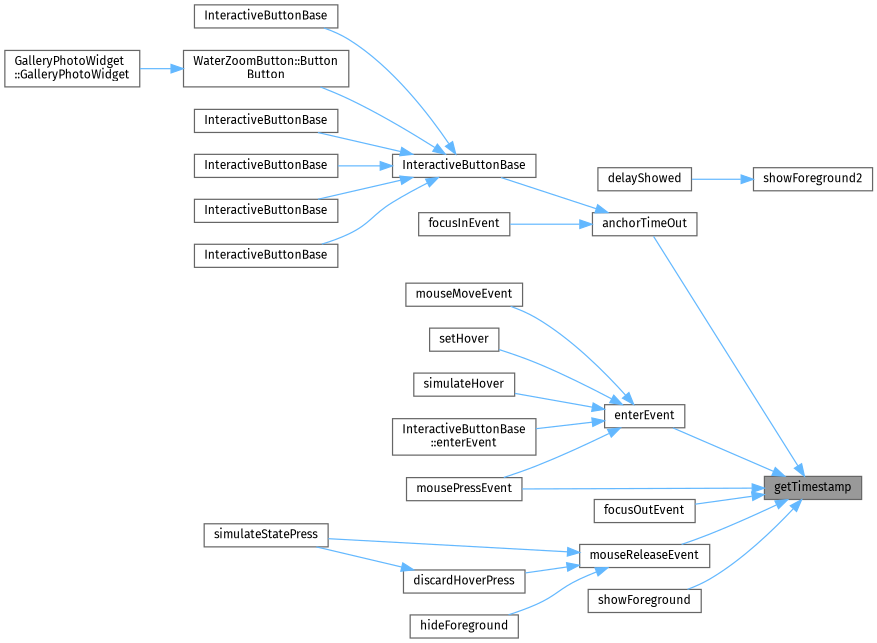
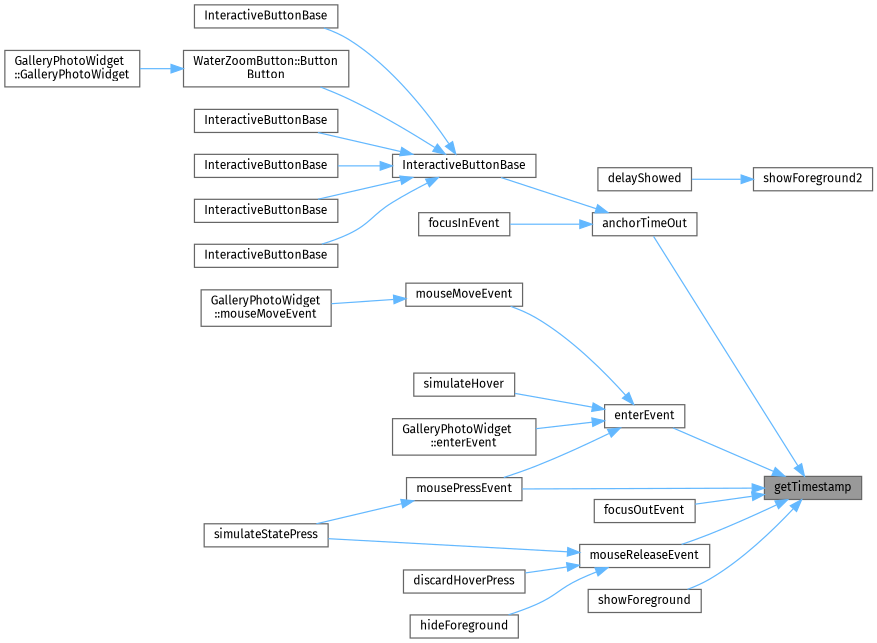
  digraph {
    fontname="Fira Sans"
    rankdir=RL
    node [color=grey40 fillcolor=white fontname="Fira Sans" fontsize=10 shape=box style=filled]
    edge [color=steelblue1 dir=back fontname="Fira Sans" fontsize=10 labelfontname=Helvetica labelfontsize=10 style=solid]
    n1 [color=gray40 fillcolor=grey60 fontcolor=black height=0.2 label=getTimestamp width=0.4]
    n2 [height=0.2 label=anchorTimeOut width=0.4]
    n3 [height=0.2 label=enterEvent width=0.4]
    n4 [height=0.2 label=mousePressEvent width=0.4]
    n5 [height=0.2 label=focusOutEvent width=0.4]
    n6 [height=0.2 label=mouseReleaseEvent width=0.4]
    n7 [height=0.2 label=showForeground width=0.4]
    n8 [height=0.2 label=InteractiveButtonBase width=0.4]
    n9 [height=0.2 label=focusInEvent width=0.4]
-   n10 [height=0.2 label="InteractiveButtonBase\l::enterEvent" width=0.4]
+   n10 [height=0.2 label="GalleryPhotoWidget\l::enterEvent" width=0.4]
    n11 [height=0.2 label=mouseMoveEvent width=0.4]
-   n12 [height=0.2 label=setHover width=0.4]
    n13 [height=0.2 label=simulateHover width=0.4]
    n14 [height=0.2 label=simulateStatePress width=0.4]
    n15 [height=0.2 label=hideForeground width=0.4]
    n16 [height=0.2 label=discardHoverPress width=0.4]
    n17 [height=0.2 label=InteractiveButtonBase width=0.4]
    n18 [height=0.2 label=InteractiveButtonBase width=0.4]
    n19 [height=0.2 label=InteractiveButtonBase width=0.4]
    n20 [height=0.2 label=InteractiveButtonBase width=0.4]
    n21 [height=0.2 label=InteractiveButtonBase width=0.4]
    n22 [height=0.2 label="WaterZoomButton::Button\lButton" width=0.4]
    n23 [height=0.2 label="GalleryPhotoWidget\l::GalleryPhotoWidget" width=0.4]
+   n24 [height=0.2 label="GalleryPhotoWidget\l::mouseMoveEvent" width=0.4]
    n25 [height=0.2 label=showForeground2 width=0.4]
    n26 [height=0.2 label=delayShowed width=0.4]
    n1 -> n2
    n1 -> n3
    n1 -> n4
    n1 -> n5
    n1 -> n6
    n1 -> n7
    n2 -> n8
    n2 -> n9
    n3 -> n4
    n3 -> n10
    n3 -> n11
-   n3 -> n12
    n3 -> n13
-   n16 -> n14
+   n4 -> n14
    n6 -> n14
    n6 -> n15
    n6 -> n16
    n8 -> n17
    n8 -> n18
    n8 -> n19
    n8 -> n20
    n8 -> n21
    n8 -> n22
+   n11 -> n24
    n22 -> n23
    n25 -> n26
  }
